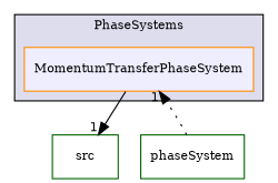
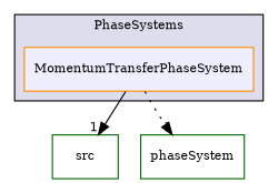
  digraph {
    compound=true
    fontname="DejaVu Serif"
    node [color=darkgreen fontname="DejaVu Serif" fontsize=10 shape=box]
    edge [fontname="DejaVu Serif" headlabel=1 labeldistance=1.5 labelfontname=Helvetica labelfontsize=10]
    n1 [color=darkorange fillcolor="#eeeeff" label=MomentumTransferPhaseSystem pencolor=black style=filled]
    n2 [label=src]
    n3 [label=phaseSystem]
    subgraph cluster_1 {
      bgcolor="#ddddee"
      fontsize=10
      label=PhaseSystems
      pencolor=black
      n1
    }
    n1 -> n2 [style=solid]
-   n3 -> n1 [style=dotted]
+   n1 -> n3 [style=dotted]
  }
